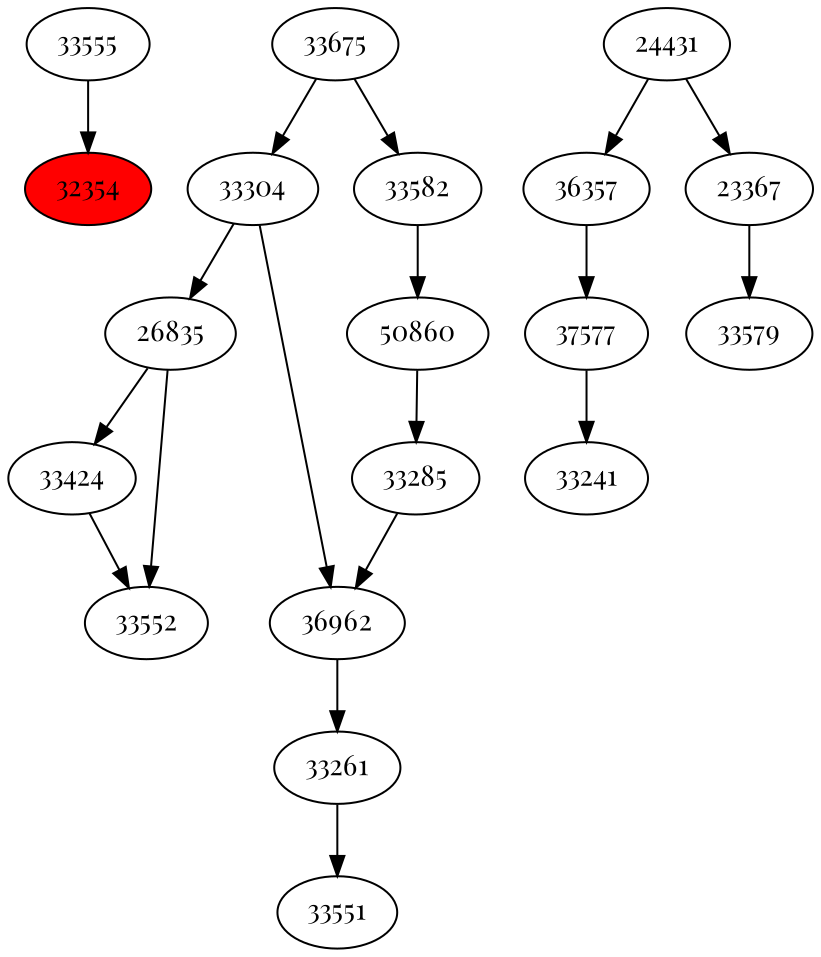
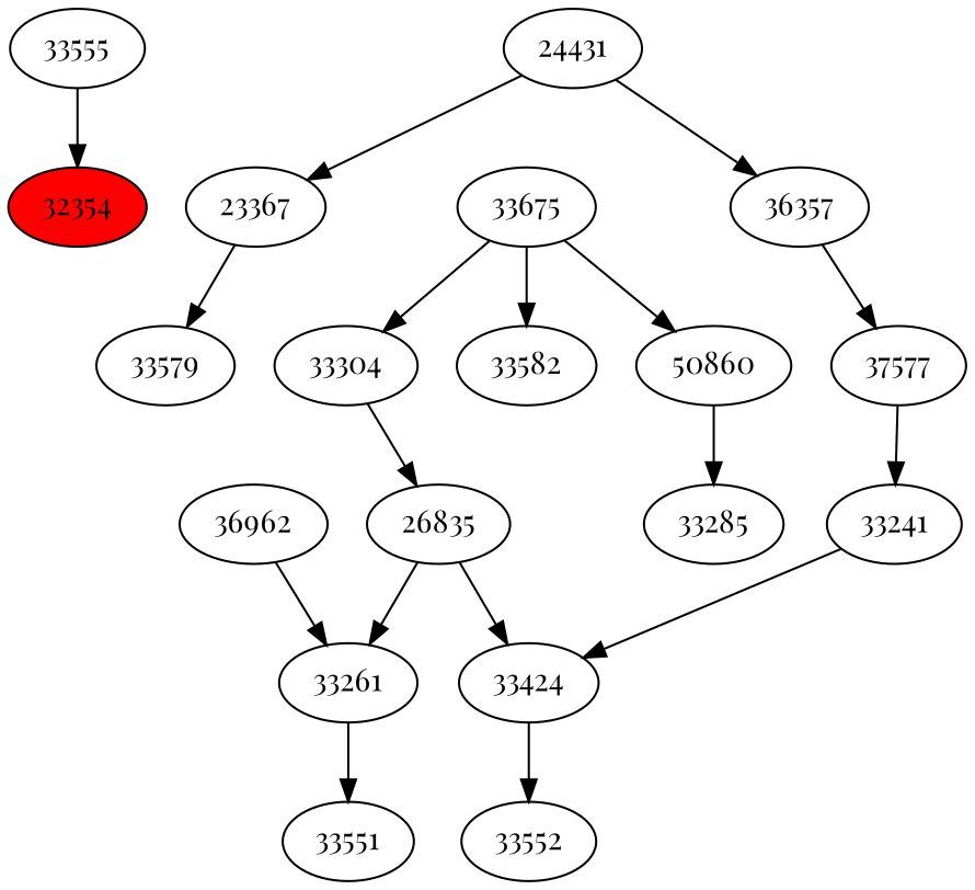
  strict digraph {
    fontname="Playfair Display"
    node [fontname="Playfair Display"]
    edge [fontname="Playfair Display"]
    n1 [fillcolor=red label=32354 style=filled]
    n2 [label=33555]
    n3 [label=33551]
    n4 [label=33552]
    n5 [label=33261]
    n6 [label=33424]
    n7 [label=36962]
    n8 [label=26835]
    n9 [label=33241]
    n10 [label=33285]
    n11 [label=33304]
    n12 [label=37577]
    n13 [label=50860]
    n14 [label=33675]
    n15 [label=33582]
    n16 [label=36357]
    n17 [label=33579]
    n18 [label=23367]
    n19 [label=24431]
    n2 -> n1
    n5 -> n3
    n6 -> n4
    n7 -> n5
-   n8 -> n4
+   n8 -> n5
    n8 -> n6
-   n10 -> n7
-   n11 -> n7
+   n9 -> n6
    n11 -> n8
    n12 -> n9
    n13 -> n10
    n14 -> n11
    n14 -> n15
-   n15 -> n13
+   n14 -> n13
    n16 -> n12
    n18 -> n17
    n19 -> n16
    n19 -> n18
  }
